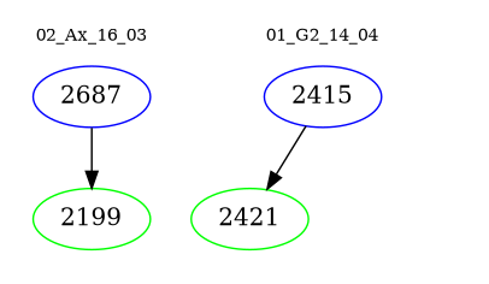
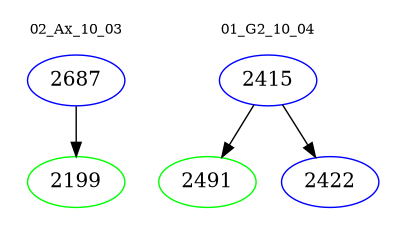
  digraph {
    node [color=blue]
    edge [color=black]
    n1 [label=2687]
    n2 [color=green label=2199]
    n3 [label=2415]
-   n4 [color=green label=2421]
+   n4 [color=green label=2491]
+   n5 [label=2422]
    subgraph cluster_1 {
      color=white
      fontsize=10
-     label="02_Ax_16_03"
+     label="02_Ax_10_03"
      n1
      n2
    }
    subgraph cluster_2 {
      color=white
      fontsize=10
-     label="01_G2_14_04"
+     label="01_G2_10_04"
      n3
      n4
+     n5
    }
    n1 -> n2
    n3 -> n4
+   n3 -> n5
  }
